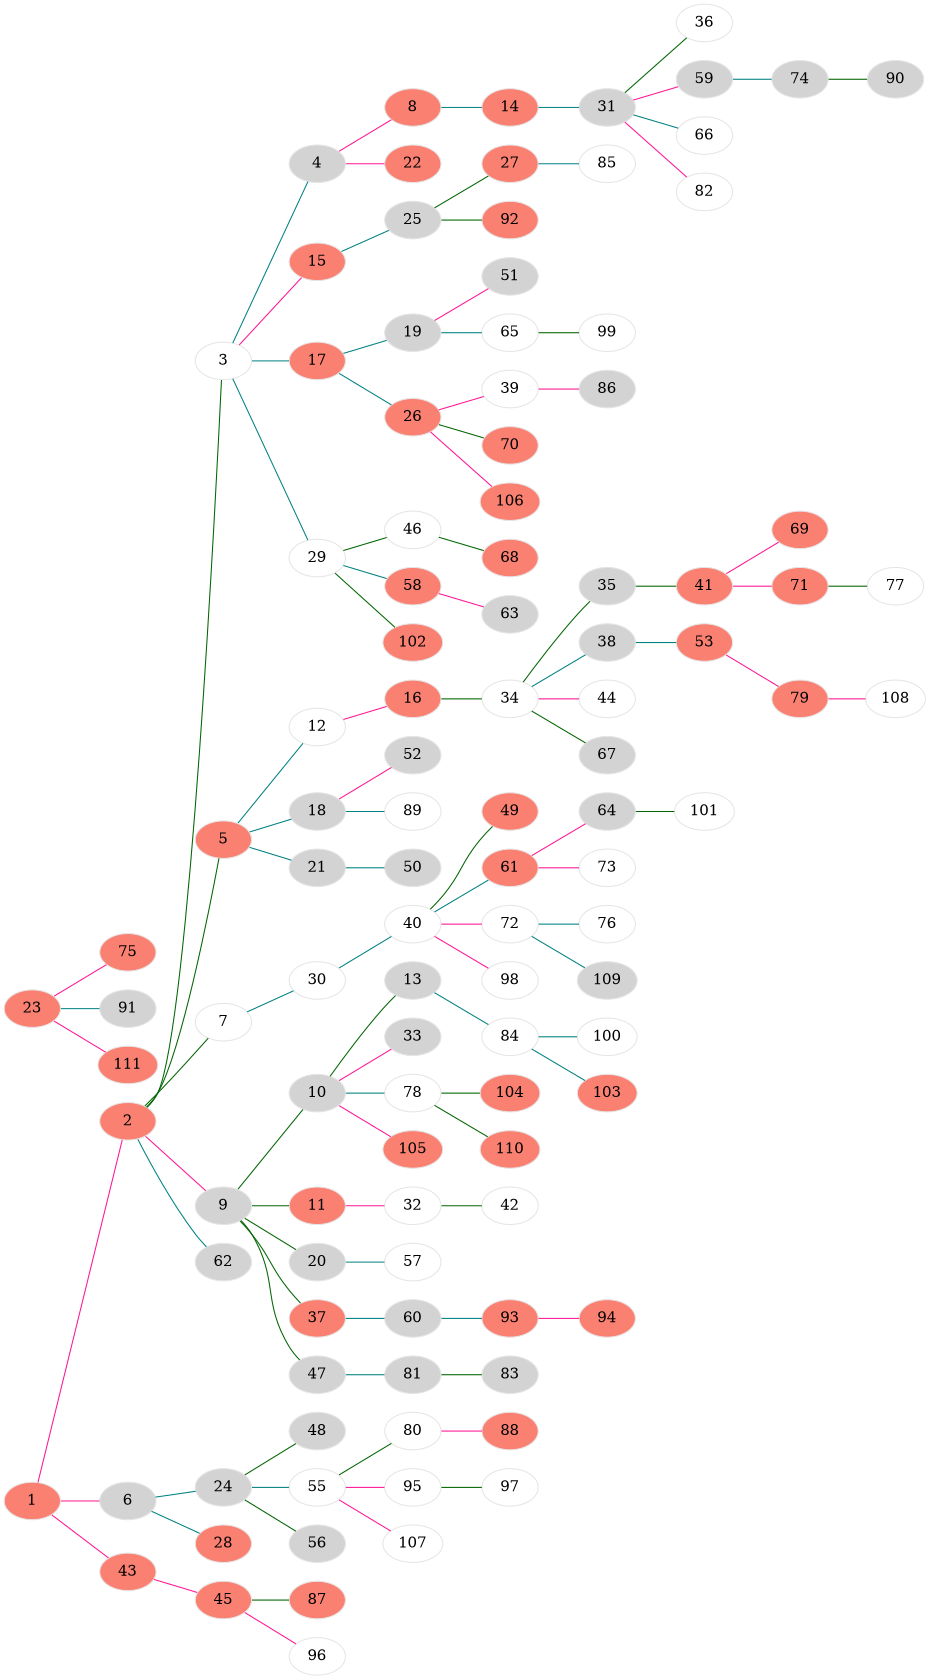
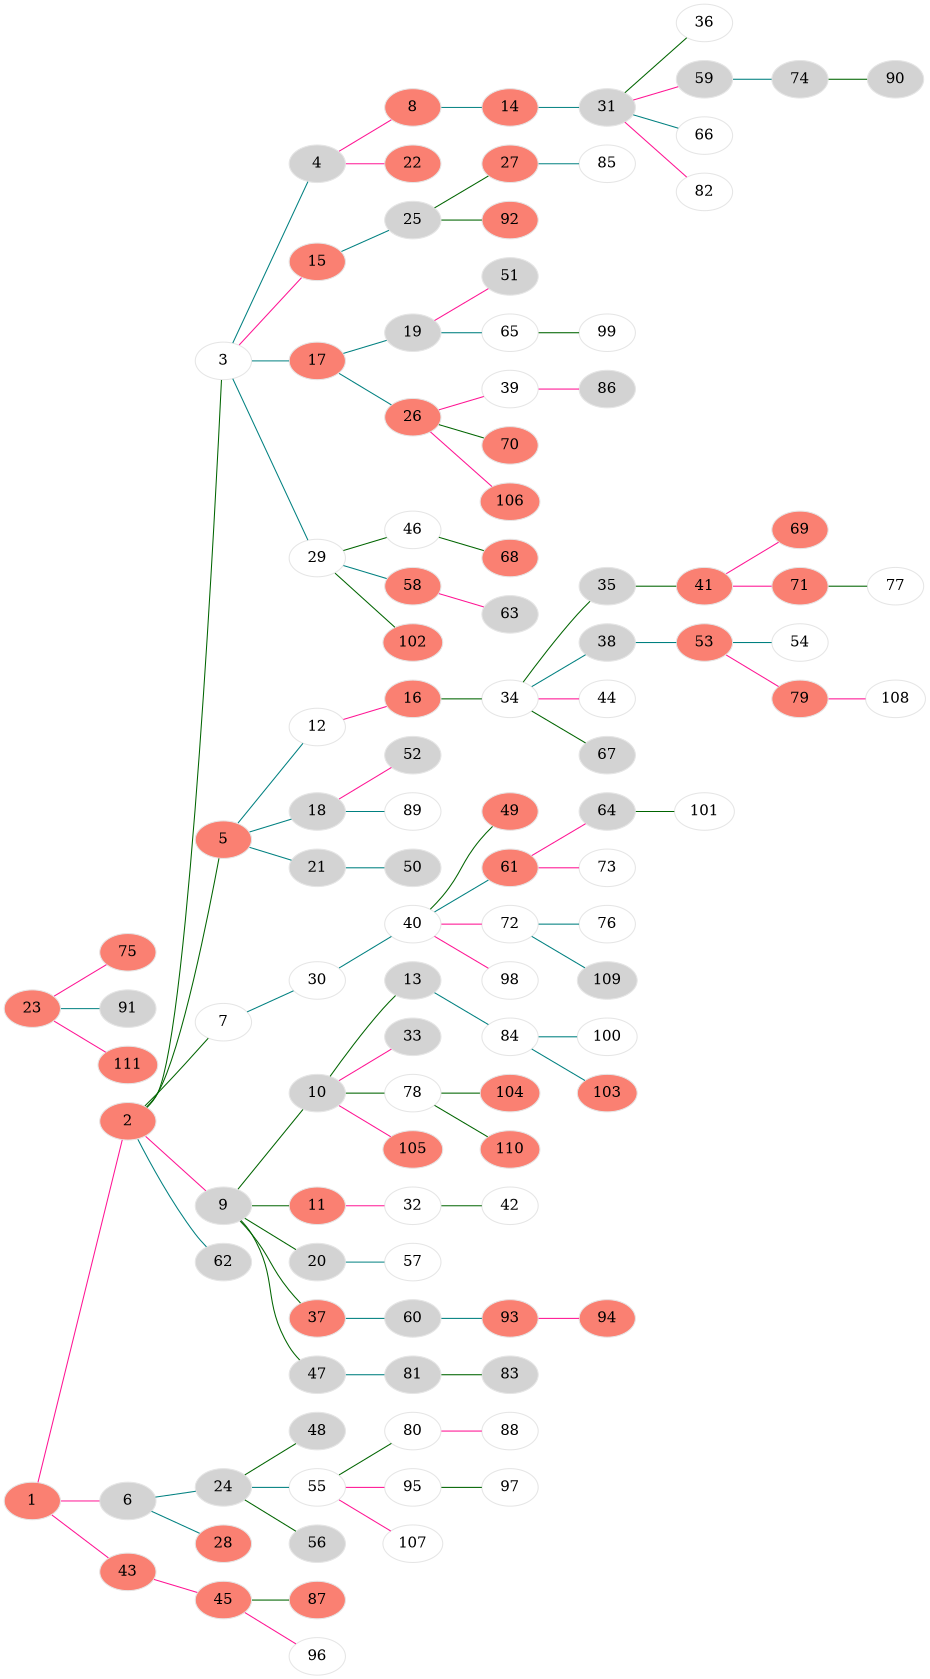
  graph {
    rankdir=LR
    node [color=gray90 fillcolor=salmon style=filled]
    edge [color=teal]
    1
    2
    6 [fillcolor=lightgrey]
    43
    3 [fillcolor=white]
    5
    7 [fillcolor=white]
    9 [fillcolor=lightgrey]
    62 [fillcolor=lightgrey]
    24 [fillcolor=lightgrey]
    28
    45
    4 [fillcolor=lightgrey]
    15
    17
    29 [fillcolor=white]
    12 [fillcolor=white]
    18 [fillcolor=lightgrey]
    21 [fillcolor=lightgrey]
    30 [fillcolor=white]
    10 [fillcolor=lightgrey]
    11
    20 [fillcolor=lightgrey]
    37
    47 [fillcolor=lightgrey]
    8
    22
    25 [fillcolor=lightgrey]
    19 [fillcolor=lightgrey]
    26
    46 [fillcolor=white]
    58
    102
    14
    16
    52 [fillcolor=lightgrey]
    89 [fillcolor=white]
    50 [fillcolor=lightgrey]
    48 [fillcolor=lightgrey]
    55 [fillcolor=white]
    56 [fillcolor=lightgrey]
    40 [fillcolor=white]
    31 [fillcolor=lightgrey]
    13 [fillcolor=lightgrey]
    33 [fillcolor=lightgrey]
    78 [fillcolor=white]
    105
    32 [fillcolor=white]
    57 [fillcolor=white]
    60 [fillcolor=lightgrey]
    81 [fillcolor=lightgrey]
    84 [fillcolor=white]
    104
    110
    42 [fillcolor=white]
    34 [fillcolor=white]
    100 [fillcolor=white]
    103
    36 [fillcolor=white]
    59 [fillcolor=lightgrey]
    66 [fillcolor=white]
    82 [fillcolor=white]
    27
    92
    35 [fillcolor=lightgrey]
    38 [fillcolor=lightgrey]
    44 [fillcolor=white]
    67 [fillcolor=lightgrey]
    51 [fillcolor=lightgrey]
    65 [fillcolor=white]
    39 [fillcolor=white]
    70
    106
    99 [fillcolor=white]
    23
    75
    91 [fillcolor=lightgrey]
    111
    80 [fillcolor=white]
    95 [fillcolor=white]
    107 [fillcolor=white]
    85 [fillcolor=white]
    86 [fillcolor=lightgrey]
    68
    63 [fillcolor=lightgrey]
    49
    61
    72 [fillcolor=white]
    98 [fillcolor=white]
    74 [fillcolor=lightgrey]
    41
    53
    69
    71
    93
+   54 [fillcolor=white]
    79
    64 [fillcolor=lightgrey]
    73 [fillcolor=white]
    76 [fillcolor=white]
    109 [fillcolor=lightgrey]
    77 [fillcolor=white]
    87
    96 [fillcolor=white]
    83 [fillcolor=lightgrey]
    108 [fillcolor=white]
-   88
+   88 [fillcolor=white]
    97 [fillcolor=white]
    90 [fillcolor=lightgrey]
    94
    101 [fillcolor=white]
    1 -- 2 [color=deeppink]
    1 -- 6 [color=deeppink]
    1 -- 43 [color=deeppink]
    2 -- 3 [color=darkgreen]
    2 -- 5 [color=darkgreen]
    2 -- 7 [color=darkgreen]
    2 -- 9 [color=deeppink]
    2 -- 62
    6 -- 24
    6 -- 28
    43 -- 45 [color=deeppink]
    3 -- 4
    3 -- 15 [color=deeppink]
    3 -- 17
    3 -- 29
    5 -- 12
    5 -- 18
    5 -- 21
    7 -- 30
    9 -- 10 [color=darkgreen]
    9 -- 11 [color=darkgreen]
    9 -- 20 [color=darkgreen]
    9 -- 37 [color=darkgreen]
    9 -- 47 [color=darkgreen]
    24 -- 48 [color=darkgreen]
    24 -- 55
    24 -- 56 [color=darkgreen]
    45 -- 87 [color=darkgreen]
    45 -- 96 [color=deeppink]
    4 -- 8 [color=deeppink]
    4 -- 22 [color=deeppink]
    15 -- 25
    17 -- 19
    17 -- 26
    29 -- 46 [color=darkgreen]
    29 -- 58
    29 -- 102 [color=darkgreen]
    12 -- 16 [color=deeppink]
    18 -- 52 [color=deeppink]
    18 -- 89
    21 -- 50
    30 -- 40
    10 -- 13 [color=darkgreen]
    10 -- 33 [color=deeppink]
-   10 -- 78
+   10 -- 78 [color=darkgreen]
    10 -- 105 [color=deeppink]
    11 -- 32 [color=deeppink]
    20 -- 57
    37 -- 60
    47 -- 81
    8 -- 14
    25 -- 27 [color=darkgreen]
    25 -- 92 [color=darkgreen]
    19 -- 51 [color=deeppink]
    19 -- 65
    26 -- 39 [color=deeppink]
    26 -- 70 [color=darkgreen]
    26 -- 106 [color=deeppink]
    46 -- 68 [color=darkgreen]
    58 -- 63 [color=deeppink]
    14 -- 31
    16 -- 34 [color=darkgreen]
    55 -- 80 [color=darkgreen]
    55 -- 95 [color=deeppink]
    55 -- 107 [color=deeppink]
    40 -- 49 [color=darkgreen]
    40 -- 61
    40 -- 72 [color=deeppink]
    40 -- 98 [color=deeppink]
    31 -- 36 [color=darkgreen]
    31 -- 59 [color=deeppink]
    31 -- 66
    31 -- 82 [color=deeppink]
    13 -- 84
    78 -- 104 [color=darkgreen]
    78 -- 110 [color=darkgreen]
    32 -- 42 [color=darkgreen]
    60 -- 93
    81 -- 83 [color=darkgreen]
    84 -- 100
    84 -- 103
    34 -- 35 [color=darkgreen]
    34 -- 38
    34 -- 44 [color=deeppink]
    34 -- 67 [color=darkgreen]
    59 -- 74
    27 -- 85
    35 -- 41 [color=darkgreen]
    38 -- 53
    65 -- 99 [color=darkgreen]
    39 -- 86 [color=deeppink]
    23 -- 75 [color=deeppink]
    23 -- 91
    23 -- 111 [color=deeppink]
    80 -- 88 [color=deeppink]
    95 -- 97 [color=darkgreen]
    61 -- 64 [color=deeppink]
    61 -- 73 [color=deeppink]
    72 -- 76
    72 -- 109
    74 -- 90 [color=darkgreen]
    41 -- 69 [color=deeppink]
    41 -- 71 [color=deeppink]
+   53 -- 54
    53 -- 79 [color=deeppink]
    71 -- 77 [color=darkgreen]
    93 -- 94 [color=deeppink]
    79 -- 108 [color=deeppink]
    64 -- 101 [color=darkgreen]
  }
